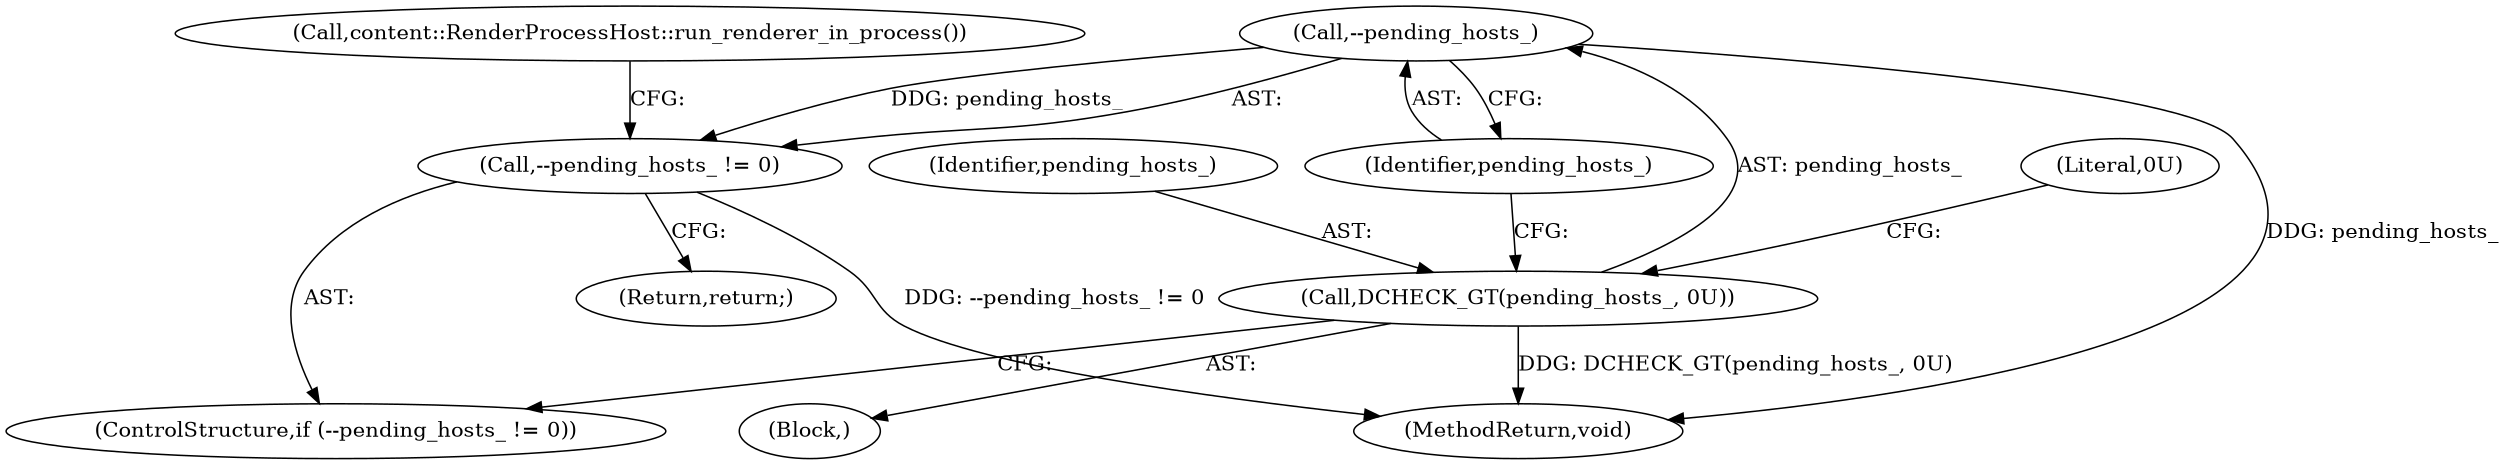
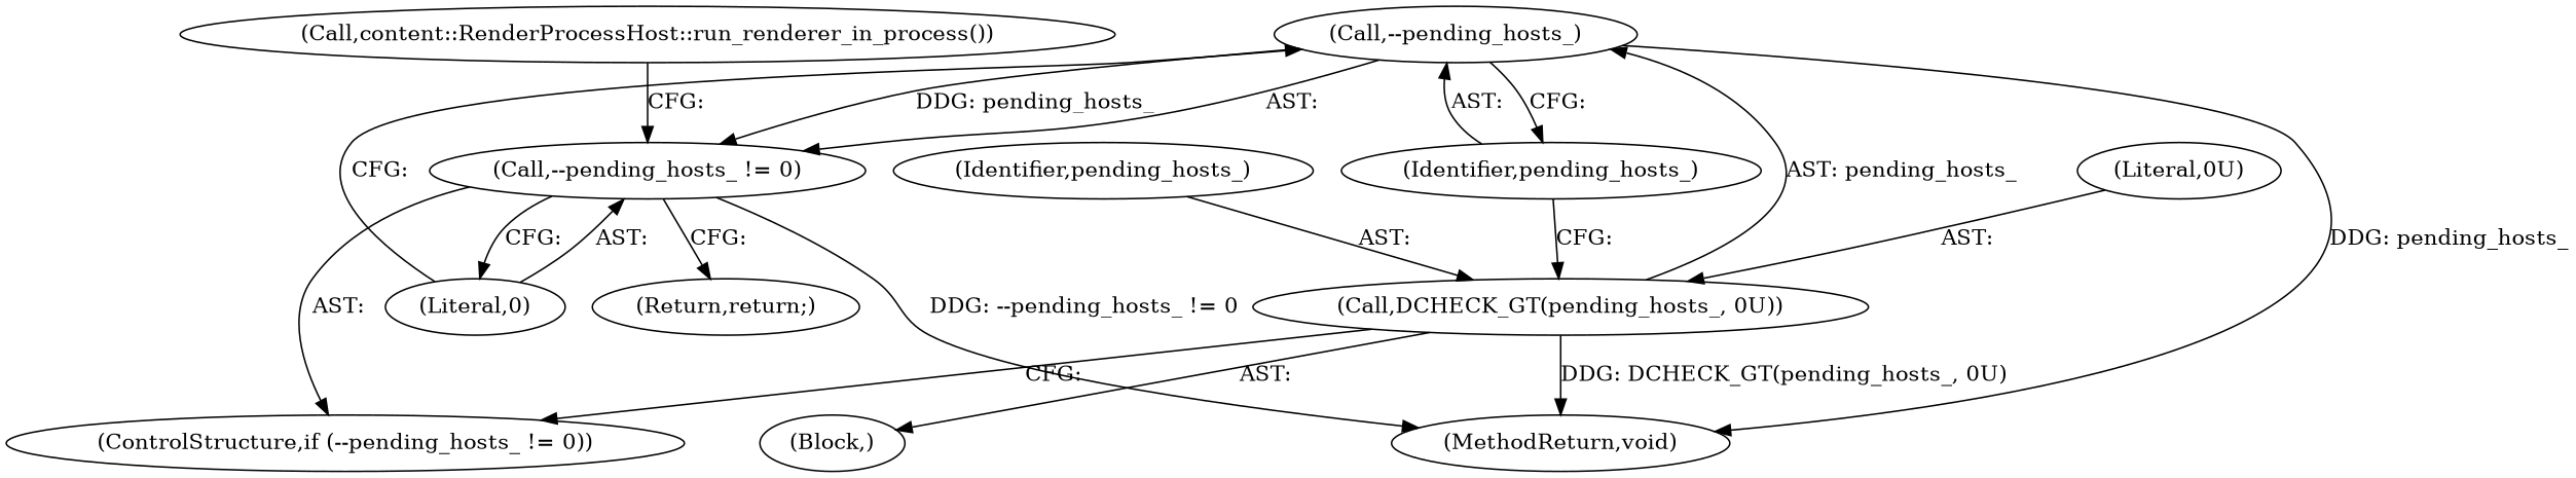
  digraph {
    n1 [label="(Call,--pending_hosts_)"]
    n2 [label="(Call,--pending_hosts_ != 0)"]
    n3 [label="(MethodReturn,void)"]
    n4 [label="(Identifier,pending_hosts_)"]
+   n5 [label="(Literal,0)"]
    n6 [label="(ControlStructure,if (--pending_hosts_ != 0))"]
    n7 [label="(Return,return;)"]
    n8 [label="(Call,DCHECK_GT(pending_hosts_, 0U))"]
    n9 [label="(Block,)"]
    n10 [label="(Literal,0U)"]
    n11 [label="(Call,content::RenderProcessHost::run_renderer_in_process())"]
    n12 [label="(Identifier,pending_hosts_)"]
    n1 -> n2 [label="AST: "]
    n1 -> n2 [label="DDG: pending_hosts_"]
    n1 -> n3 [label="DDG: pending_hosts_"]
    n1 -> n4 [label="CFG: "]
    n2 -> n3 [label="DDG: --pending_hosts_ != 0"]
+   n2 -> n5 [label="CFG: "]
    n2 -> n6 [label="AST: "]
    n2 -> n7 [label="CFG: "]
    n4 -> n1 [label="AST: "]
    n4 -> n8 [label="CFG: "]
+   n5 -> n1 [label="CFG: "]
+   n5 -> n2 [label="AST: "]
    n8 -> n1 [label="AST: pending_hosts_"]
    n8 -> n3 [label="DDG: DCHECK_GT(pending_hosts_, 0U)"]
    n8 -> n6 [label="CFG: "]
    n8 -> n9 [label="AST: "]
-   n10 -> n8 [label="CFG: "]
+   n10 -> n8 [label="AST: "]
    n11 -> n2 [label="CFG: "]
    n12 -> n8 [label="AST: "]
  }
